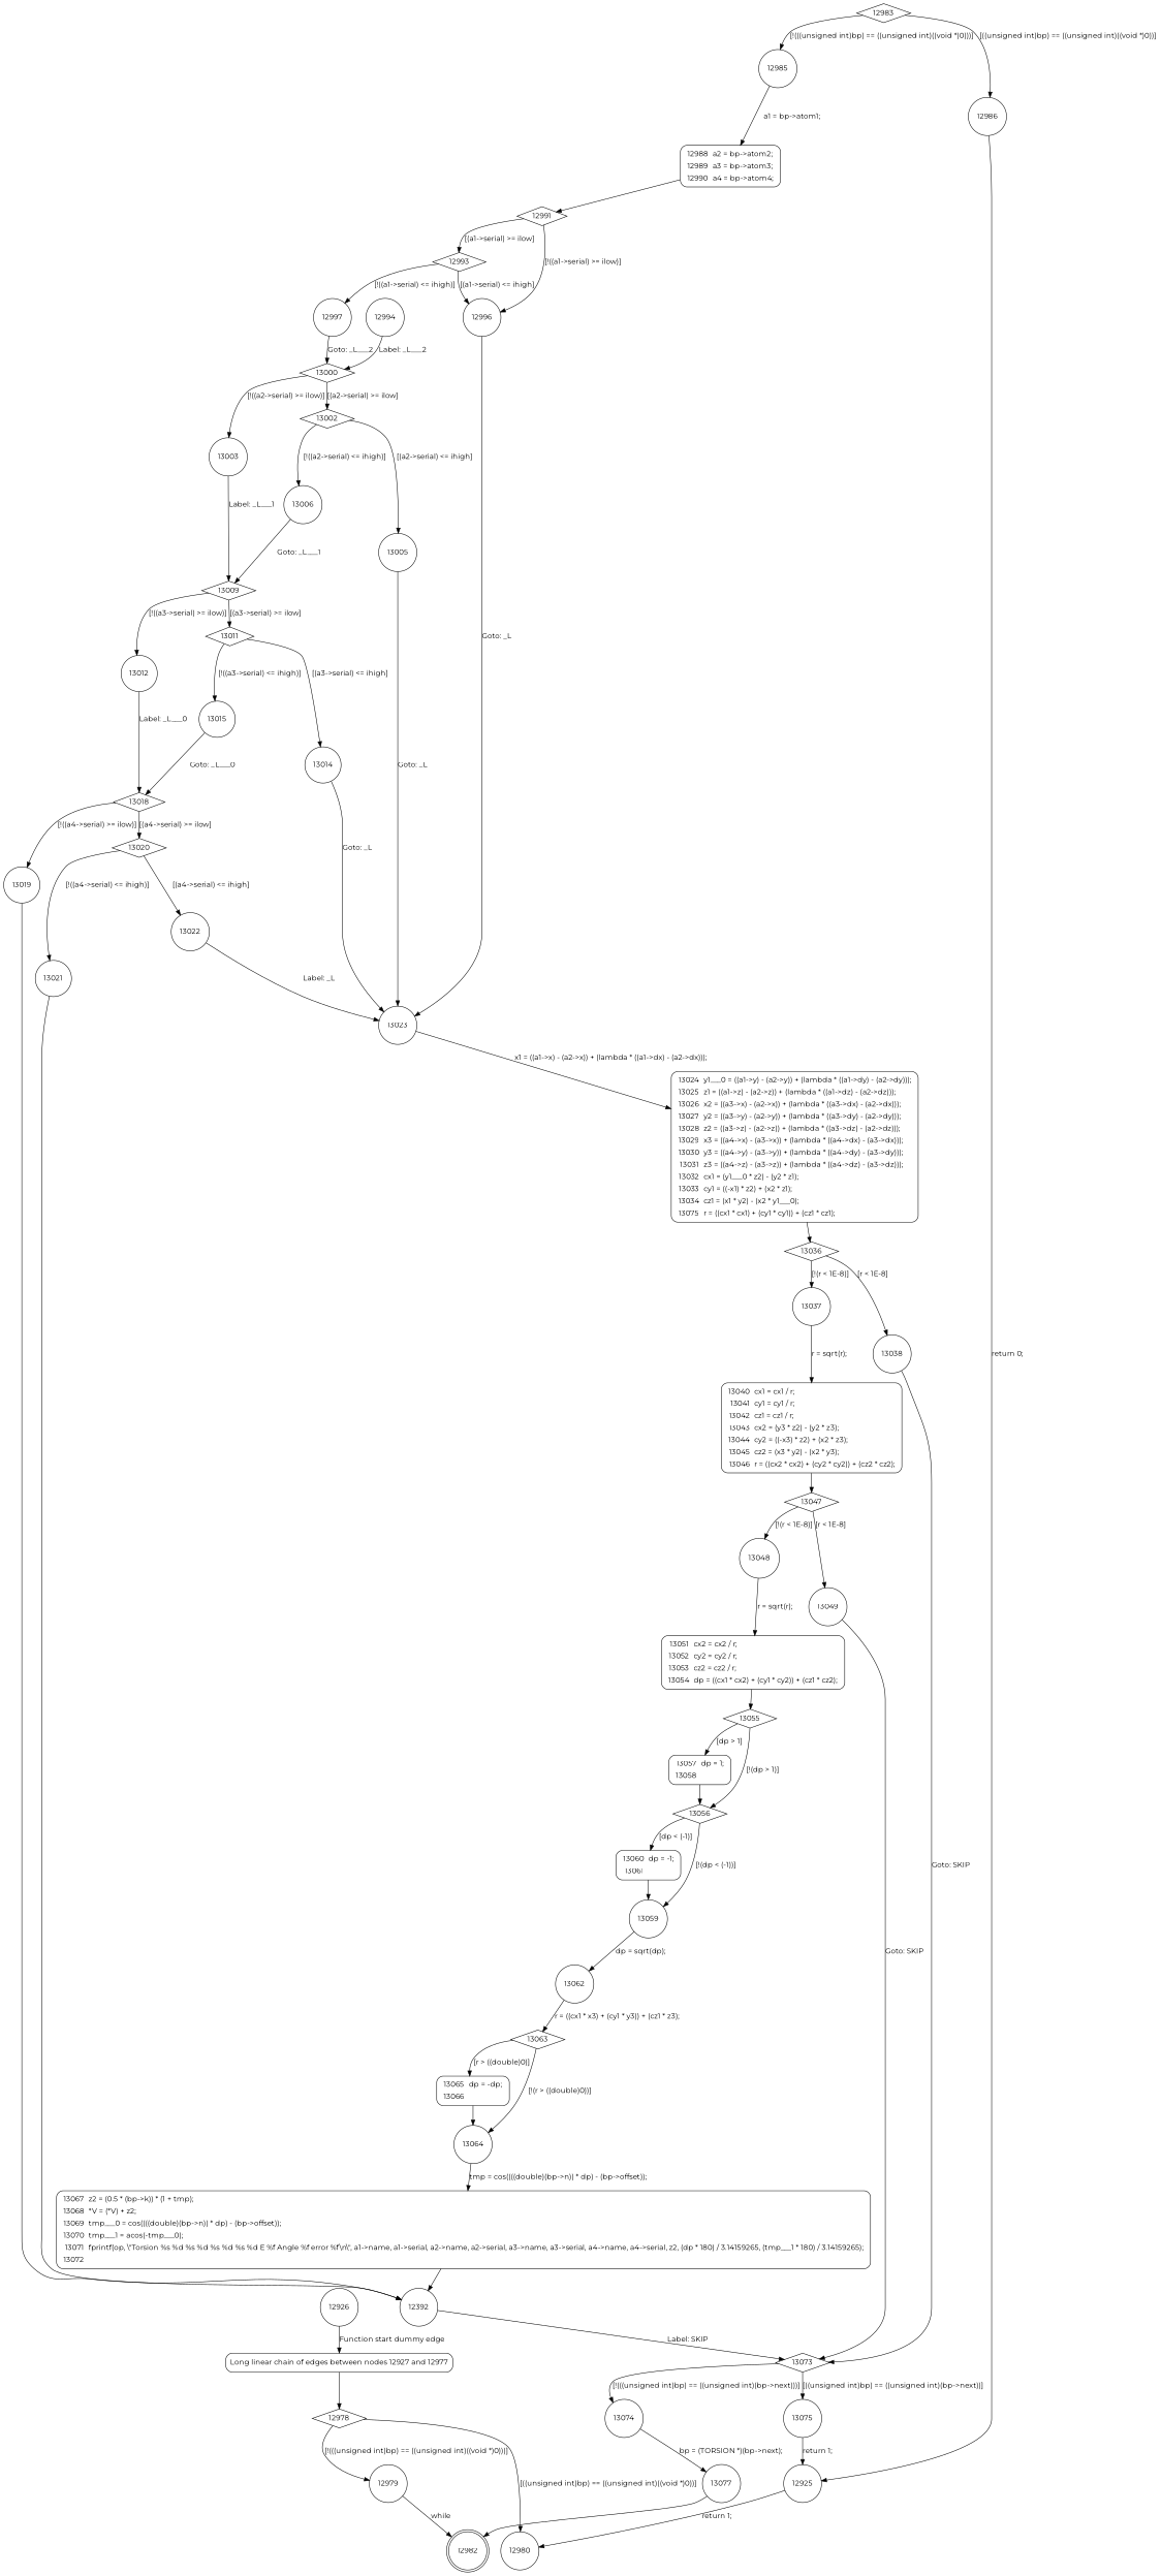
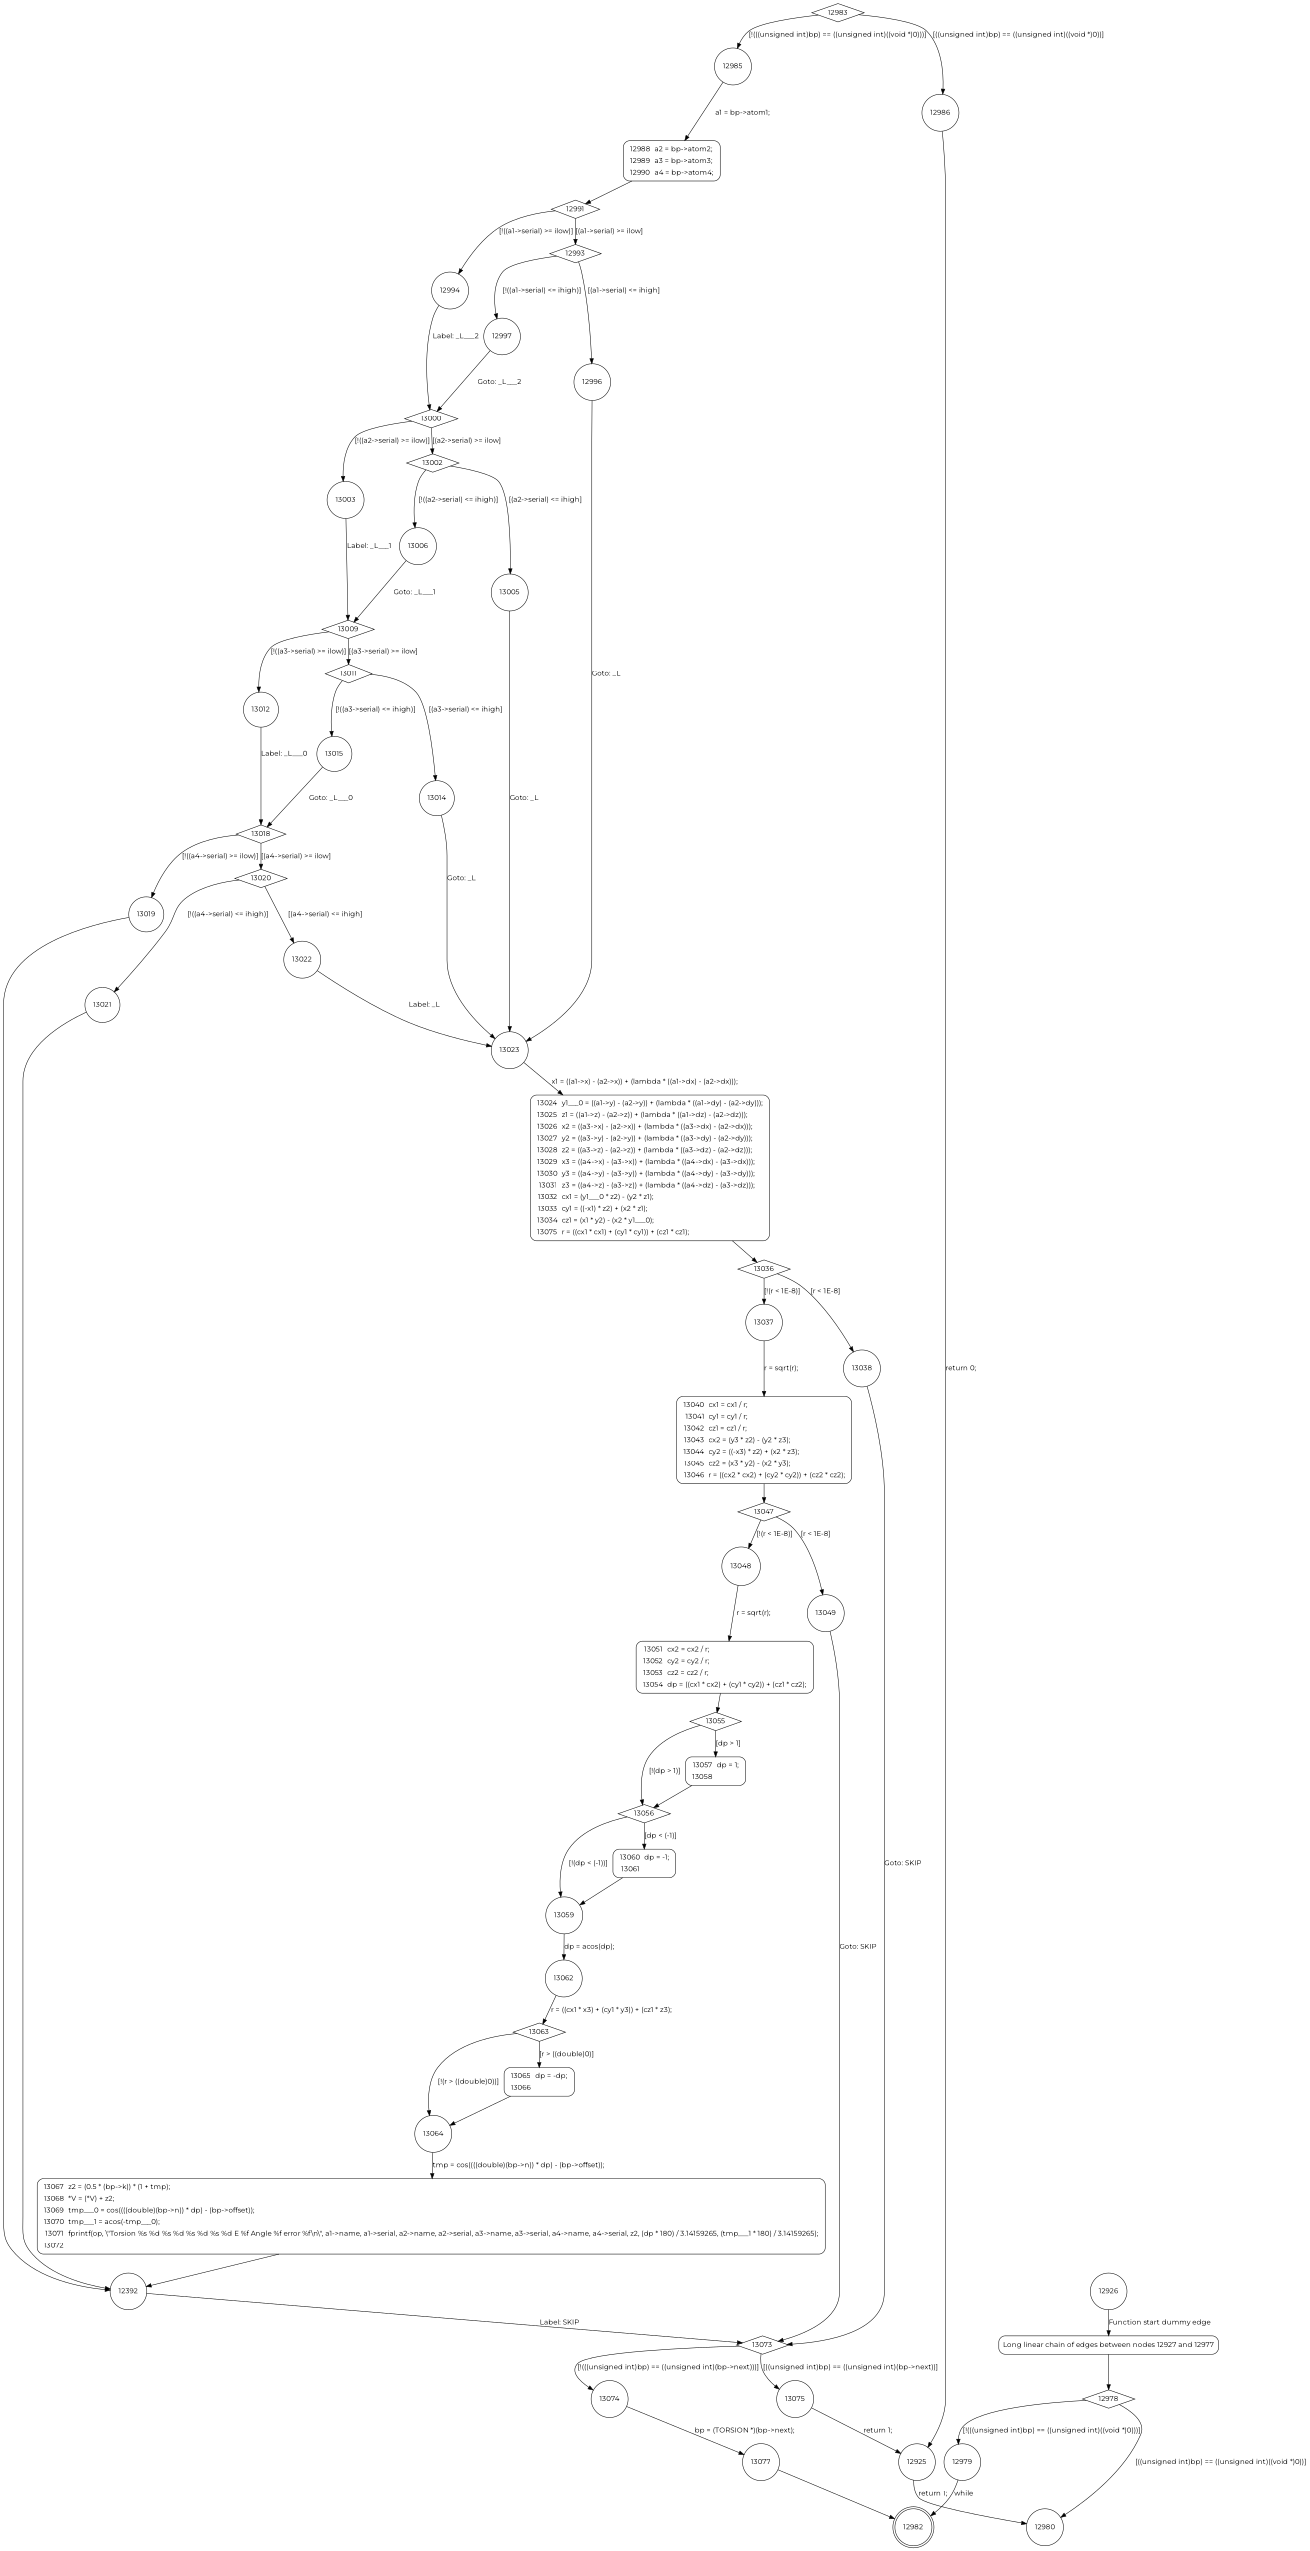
  digraph {
    fontname=Montserrat
    node [fontname=Montserrat shape=circle]
    edge [fontname=Montserrat]
    n1 [fillcolor=white label="Long linear chain of edges between nodes 12927 and 12977" penwidth=1 shape=Mrecord style="filled,bold"]
    12926
    12978 [shape=diamond]
    12979
    12980
    12982 [shape=doublecircle]
    12925
    12983 [shape=diamond]
    12985
    12986
    n11 [fillcolor=white label=<<table border="0" cellborder="0" cellpadding="3" bgcolor="white"><tr><td align="right">12988</td><td align="left">a2 = bp-&gt;atom2;</td></tr><tr><td align="right">12989</td><td align="left">a3 = bp-&gt;atom3;</td></tr><tr><td align="right">12990</td><td align="left">a4 = bp-&gt;atom4;</td></tr></table>> penwidth=1 shape=Mrecord style="filled,bold"]
    12991 [shape=diamond]
    12994
    12993 [shape=diamond]
    13000 [shape=diamond]
    12997
    12996
    13003
    13002 [shape=diamond]
    13023
    n21 [fillcolor=white label=<<table border="0" cellborder="0" cellpadding="3" bgcolor="white"><tr><td align="right">13024</td><td align="left">y1___0 = ((a1-&gt;y) - (a2-&gt;y)) + (lambda * ((a1-&gt;dy) - (a2-&gt;dy)));</td></tr><tr><td align="right">13025</td><td align="left">z1 = ((a1-&gt;z) - (a2-&gt;z)) + (lambda * ((a1-&gt;dz) - (a2-&gt;dz)));</td></tr><tr><td align="right">13026</td><td align="left">x2 = ((a3-&gt;x) - (a2-&gt;x)) + (lambda * ((a3-&gt;dx) - (a2-&gt;dx)));</td></tr><tr><td align="right">13027</td><td align="left">y2 = ((a3-&gt;y) - (a2-&gt;y)) + (lambda * ((a3-&gt;dy) - (a2-&gt;dy)));</td></tr><tr><td align="right">13028</td><td align="left">z2 = ((a3-&gt;z) - (a2-&gt;z)) + (lambda * ((a3-&gt;dz) - (a2-&gt;dz)));</td></tr><tr><td align="right">13029</td><td align="left">x3 = ((a4-&gt;x) - (a3-&gt;x)) + (lambda * ((a4-&gt;dx) - (a3-&gt;dx)));</td></tr><tr><td align="right">13030</td><td align="left">y3 = ((a4-&gt;y) - (a3-&gt;y)) + (lambda * ((a4-&gt;dy) - (a3-&gt;dy)));</td></tr><tr><td align="right">13031</td><td align="left">z3 = ((a4-&gt;z) - (a3-&gt;z)) + (lambda * ((a4-&gt;dz) - (a3-&gt;dz)));</td></tr><tr><td align="right">13032</td><td align="left">cx1 = (y1___0 * z2) - (y2 * z1);</td></tr><tr><td align="right">13033</td><td align="left">cy1 = ((-x1) * z2) + (x2 * z1);</td></tr><tr><td align="right">13034</td><td align="left">cz1 = (x1 * y2) - (x2 * y1___0);</td></tr><tr><td align="right">13075</td><td align="left">r = ((cx1 * cx1) + (cy1 * cy1)) + (cz1 * cz1);</td></tr></table>> penwidth=1 shape=Mrecord style="filled,bold"]
    13036 [shape=diamond]
    13037
    13038
    n25 [fillcolor=white label=<<table border="0" cellborder="0" cellpadding="3" bgcolor="white"><tr><td align="right">13040</td><td align="left">cx1 = cx1 / r;</td></tr><tr><td align="right">13041</td><td align="left">cy1 = cy1 / r;</td></tr><tr><td align="right">13042</td><td align="left">cz1 = cz1 / r;</td></tr><tr><td align="right">13043</td><td align="left">cx2 = (y3 * z2) - (y2 * z3);</td></tr><tr><td align="right">13044</td><td align="left">cy2 = ((-x3) * z2) + (x2 * z3);</td></tr><tr><td align="right">13045</td><td align="left">cz2 = (x3 * y2) - (x2 * y3);</td></tr><tr><td align="right">13046</td><td align="left">r = ((cx2 * cx2) + (cy2 * cy2)) + (cz2 * cz2);</td></tr></table>> penwidth=1 shape=Mrecord style="filled,bold"]
    13073 [shape=diamond]
    13047 [shape=diamond]
    13074
    13075
    13077
    13048
    13049
    n33 [fillcolor=white label=<<table border="0" cellborder="0" cellpadding="3" bgcolor="white"><tr><td align="right">13051</td><td align="left">cx2 = cx2 / r;</td></tr><tr><td align="right">13052</td><td align="left">cy2 = cy2 / r;</td></tr><tr><td align="right">13053</td><td align="left">cz2 = cz2 / r;</td></tr><tr><td align="right">13054</td><td align="left">dp = ((cx1 * cx2) + (cy1 * cy2)) + (cz1 * cz2);</td></tr></table>> penwidth=1 shape=Mrecord style="filled,bold"]
    13055 [shape=diamond]
    13056 [shape=diamond]
    n36 [fillcolor=white label=<<table border="0" cellborder="0" cellpadding="3" bgcolor="white"><tr><td align="right">13057</td><td align="left">dp = 1;</td></tr><tr><td align="right">13058</td><td align="left"></td></tr></table>> penwidth=1 shape=Mrecord style="filled,bold"]
    13059
    n38 [fillcolor=white label=<<table border="0" cellborder="0" cellpadding="3" bgcolor="white"><tr><td align="right">13060</td><td align="left">dp = -1;</td></tr><tr><td align="right">13061</td><td align="left"></td></tr></table>> penwidth=1 shape=Mrecord style="filled,bold"]
    13062
    13063 [shape=diamond]
    13064
    n42 [fillcolor=white label=<<table border="0" cellborder="0" cellpadding="3" bgcolor="white"><tr><td align="right">13065</td><td align="left">dp = -dp;</td></tr><tr><td align="right">13066</td><td align="left"></td></tr></table>> penwidth=1 shape=Mrecord style="filled,bold"]
    n43 [fillcolor=white label=<<table border="0" cellborder="0" cellpadding="3" bgcolor="white"><tr><td align="right">13067</td><td align="left">z2 = (0.5 * (bp-&gt;k)) * (1 + tmp);</td></tr><tr><td align="right">13068</td><td align="left">*V = (*V) + z2;</td></tr><tr><td align="right">13069</td><td align="left">tmp___0 = cos((((double)(bp-&gt;n)) * dp) - (bp-&gt;offset));</td></tr><tr><td align="right">13070</td><td align="left">tmp___1 = acos(-tmp___0);</td></tr><tr><td align="right">13071</td><td align="left">fprintf(op, \"Torsion %s %d %s %d %s %d %s %d E %f Angle %f error %f\n\", a1-&gt;name, a1-&gt;serial, a2-&gt;name, a2-&gt;serial, a3-&gt;name, a3-&gt;serial, a4-&gt;name, a4-&gt;serial, z2, (dp * 180) / 3.14159265, (tmp___1 * 180) / 3.14159265);</td></tr><tr><td align="right">13072</td><td align="left"></td></tr></table>> penwidth=1 shape=Mrecord style="filled,bold"]
    n44 [label=12392]
    13009 [shape=diamond]
    13006
    13005
    13012
    13011 [shape=diamond]
    13018 [shape=diamond]
    13015
    13014
    13019
    13020 [shape=diamond]
    13021
    13022
    n1 -> 12978
    12926 -> n1 [label="Function start dummy edge"]
    12978 -> 12979 [label="[!(((unsigned int)bp) == ((unsigned int)((void *)0)))]"]
    12978 -> 12980 [label="[((unsigned int)bp) == ((unsigned int)((void *)0))]"]
    12979 -> 12982 [label=while]
    12925 -> 12980 [label="return 1;"]
    12983 -> 12985 [label="[!(((unsigned int)bp) == ((unsigned int)((void *)0)))]"]
    12983 -> 12986 [label="[((unsigned int)bp) == ((unsigned int)((void *)0))]"]
    12985 -> n11 [label="a1 = bp->atom1;"]
    12986 -> 12925 [label="return 0;"]
    n11 -> 12991
-   12991 -> 12996 [label="[!((a1->serial) >= ilow)]"]
+   12991 -> 12994 [label="[!((a1->serial) >= ilow)]"]
    12991 -> 12993 [label="[(a1->serial) >= ilow]"]
    12994 -> 13000 [label="Label: _L___2"]
    12993 -> 12997 [label="[!((a1->serial) <= ihigh)]"]
    12993 -> 12996 [label="[(a1->serial) <= ihigh]"]
    13000 -> 13003 [label="[!((a2->serial) >= ilow)]"]
    13000 -> 13002 [label="[(a2->serial) >= ilow]"]
    12997 -> 13000 [label="Goto: _L___2"]
    12996 -> 13023 [label="Goto: _L"]
    13003 -> 13009 [label="Label: _L___1"]
    13002 -> 13006 [label="[!((a2->serial) <= ihigh)]"]
    13002 -> 13005 [label="[(a2->serial) <= ihigh]"]
    13023 -> n21 [label="x1 = ((a1->x) - (a2->x)) + (lambda * ((a1->dx) - (a2->dx)));"]
    n21 -> 13036
    13036 -> 13037 [label="[!(r < 1E-8)]"]
    13036 -> 13038 [label="[r < 1E-8]"]
    13037 -> n25 [label="r = sqrt(r);"]
    13038 -> 13073 [label="Goto: SKIP"]
    n25 -> 13047
    13073 -> 13074 [label="[!(((unsigned int)bp) == ((unsigned int)(bp->next)))]"]
    13073 -> 13075 [label="[((unsigned int)bp) == ((unsigned int)(bp->next))]"]
    13047 -> 13048 [label="[!(r < 1E-8)]"]
    13047 -> 13049 [label="[r < 1E-8]"]
    13074 -> 13077 [label="bp = (TORSION *)(bp->next);"]
    13075 -> 12925 [label="return 1;"]
    13077 -> 12982
    13048 -> n33 [label="r = sqrt(r);"]
    13049 -> 13073 [label="Goto: SKIP"]
    n33 -> 13055
    13055 -> 13056 [label="[!(dp > 1)]"]
    13055 -> n36 [label="[dp > 1]"]
    13056 -> 13059 [label="[!(dp < (-1))]"]
    13056 -> n38 [label="[dp < (-1)]"]
    n36 -> 13056
-   13059 -> 13062 [label="dp = sqrt(dp);"]
+   13059 -> 13062 [label="dp = acos(dp);"]
    n38 -> 13059
    13062 -> 13063 [label="r = ((cx1 * x3) + (cy1 * y3)) + (cz1 * z3);"]
    13063 -> 13064 [label="[!(r > ((double)0))]"]
    13063 -> n42 [label="[r > ((double)0)]"]
    13064 -> n43 [label="tmp = cos((((double)(bp->n)) * dp) - (bp->offset));"]
    n42 -> 13064
    n43 -> n44
    n44 -> 13073 [label="Label: SKIP"]
    13009 -> 13012 [label="[!((a3->serial) >= ilow)]"]
    13009 -> 13011 [label="[(a3->serial) >= ilow]"]
    13006 -> 13009 [label="Goto: _L___1"]
    13005 -> 13023 [label="Goto: _L"]
    13012 -> 13018 [label="Label: _L___0"]
    13011 -> 13015 [label="[!((a3->serial) <= ihigh)]"]
    13011 -> 13014 [label="[(a3->serial) <= ihigh]"]
    13018 -> 13019 [label="[!((a4->serial) >= ilow)]"]
    13018 -> 13020 [label="[(a4->serial) >= ilow]"]
    13015 -> 13018 [label="Goto: _L___0"]
    13014 -> 13023 [label="Goto: _L"]
    13019 -> n44
    13020 -> 13021 [label="[!((a4->serial) <= ihigh)]"]
    13020 -> 13022 [label="[(a4->serial) <= ihigh]"]
    13021 -> n44
    13022 -> 13023 [label="Label: _L"]
  }
